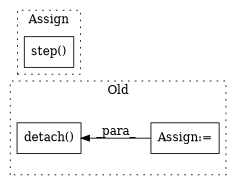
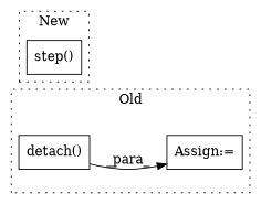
  digraph {
    rankdir=LR
    node [a=75 shape=box]
    n1 [l=21 label="detach()" s=4363]
    n2 [a=68 l=4 label="Assign:=" s=4359]
    n3 [l=28 label="step()" s=4156]
    subgraph cluster_1 {
      label=Old
      style=dotted
      n1
      n2
    }
    subgraph cluster_2 {
-     label=Assign
+     label=New
      style=dotted
      n3
    }
-   n2 -> n1 [label=_para_]
+   n1 -> n2 [label=_para_]
  }
